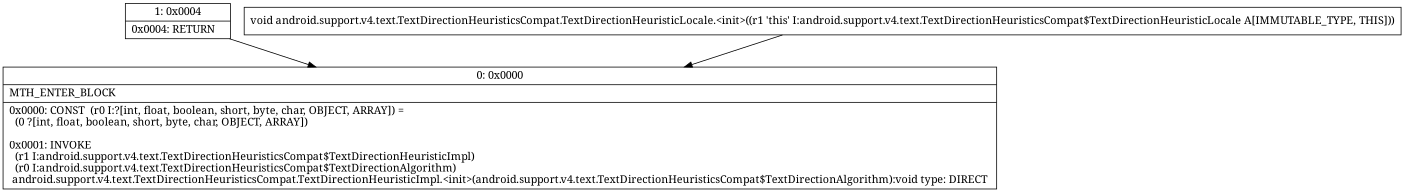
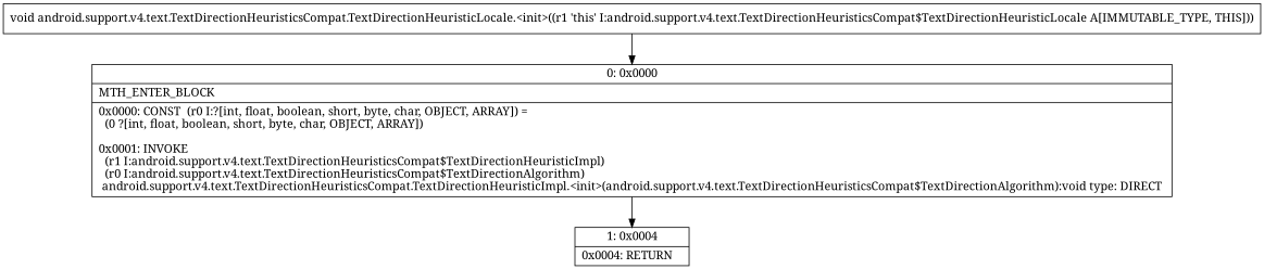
  digraph {
    fontname="Noto Serif"
    node [shape=record fontname="Noto Serif"]
    edge [fontname="Noto Serif"]
    n1 [label="{0\:\ 0x0000|MTH_ENTER_BLOCK\l|0x0000: CONST  (r0 I:?[int, float, boolean, short, byte, char, OBJECT, ARRAY]) = \l  (0 ?[int, float, boolean, short, byte, char, OBJECT, ARRAY])\l \l0x0001: INVOKE  \l  (r1 I:android.support.v4.text.TextDirectionHeuristicsCompat$TextDirectionHeuristicImpl)\l  (r0 I:android.support.v4.text.TextDirectionHeuristicsCompat$TextDirectionAlgorithm)\l android.support.v4.text.TextDirectionHeuristicsCompat.TextDirectionHeuristicImpl.\<init\>(android.support.v4.text.TextDirectionHeuristicsCompat$TextDirectionAlgorithm):void type: DIRECT \l}"]
    n2 [label="{1\:\ 0x0004|0x0004: RETURN   \l}"]
    n3 [label="{void android.support.v4.text.TextDirectionHeuristicsCompat.TextDirectionHeuristicLocale.\<init\>((r1 'this' I:android.support.v4.text.TextDirectionHeuristicsCompat$TextDirectionHeuristicLocale A[IMMUTABLE_TYPE, THIS])) }"]
-   n2 -> n1
+   n1 -> n2
    n3 -> n1
  }
